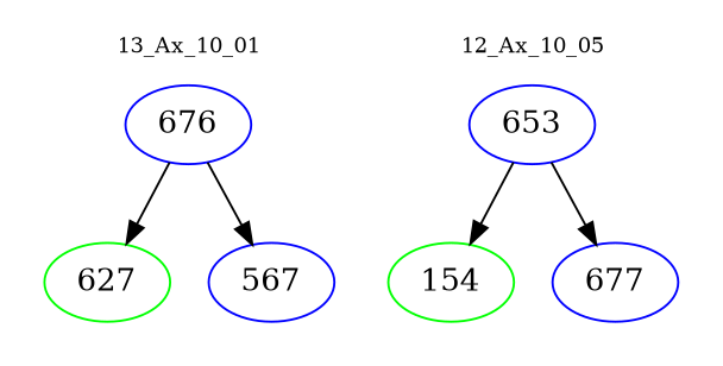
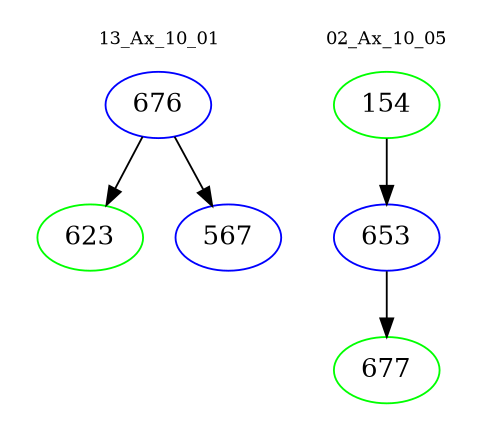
  digraph {
    node [color=blue]
    edge [color=black]
-   n1 [color=green label=627]
+   n1 [color=green label=623]
    n2 [label=676]
    n3 [label=567]
    n4 [color=green label=154]
    n5 [label=653]
-   n6 [label=677]
+   n6 [color=green label=677]
    subgraph cluster_1 {
      color=white
      fontsize=10
      label="13_Ax_10_01"
      n1
      n2
      n3
    }
    subgraph cluster_2 {
      color=white
      fontsize=10
-     label="12_Ax_10_05"
+     label="02_Ax_10_05"
      n4
      n5
      n6
    }
    n2 -> n1
    n2 -> n3
-   n5 -> n4
+   n4 -> n5
    n5 -> n6
  }
